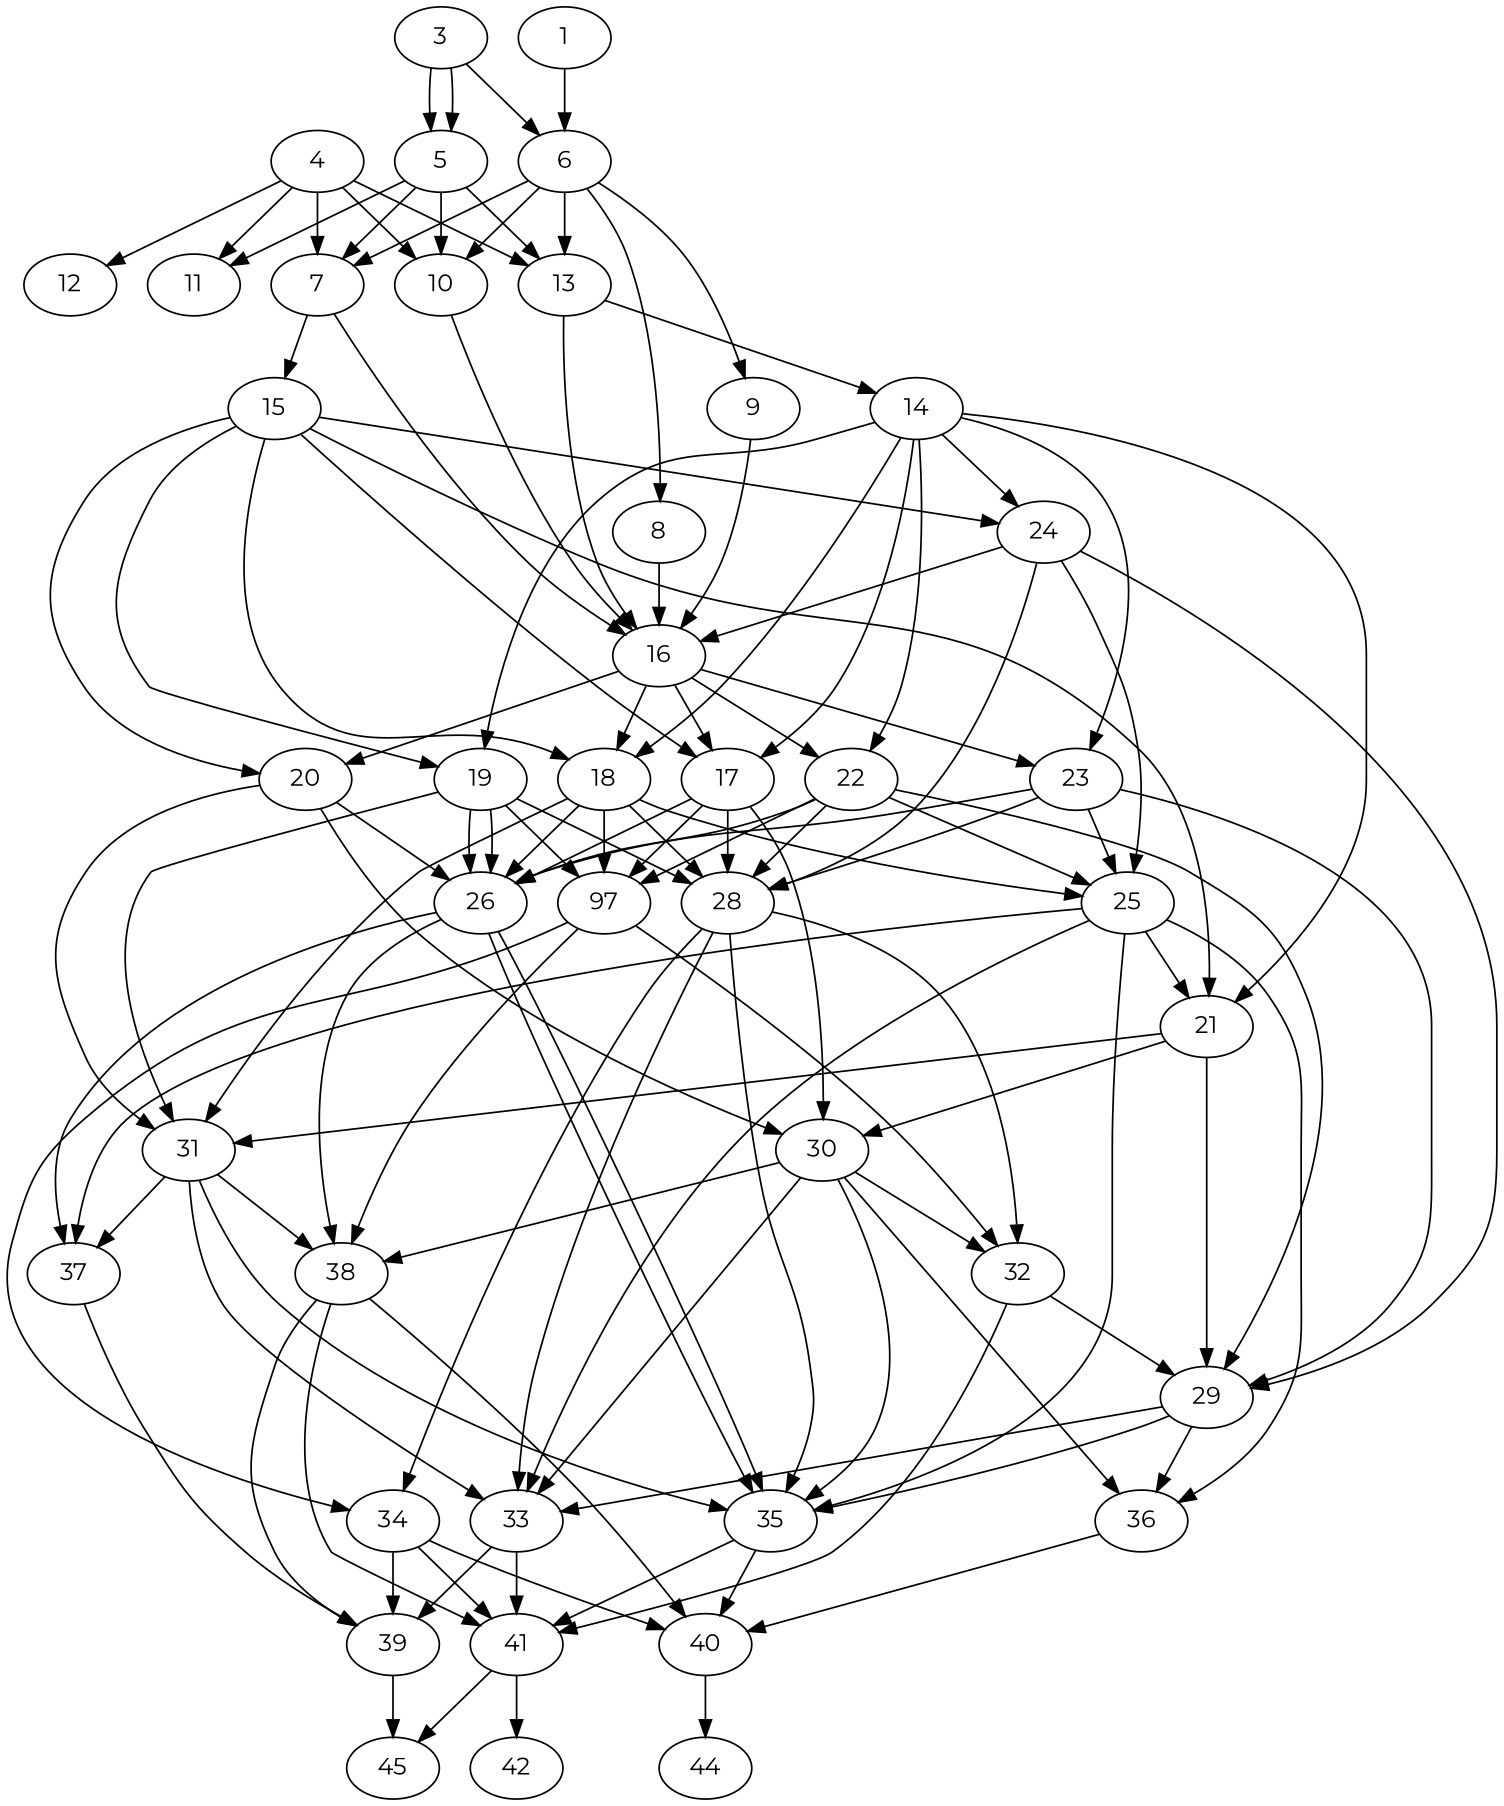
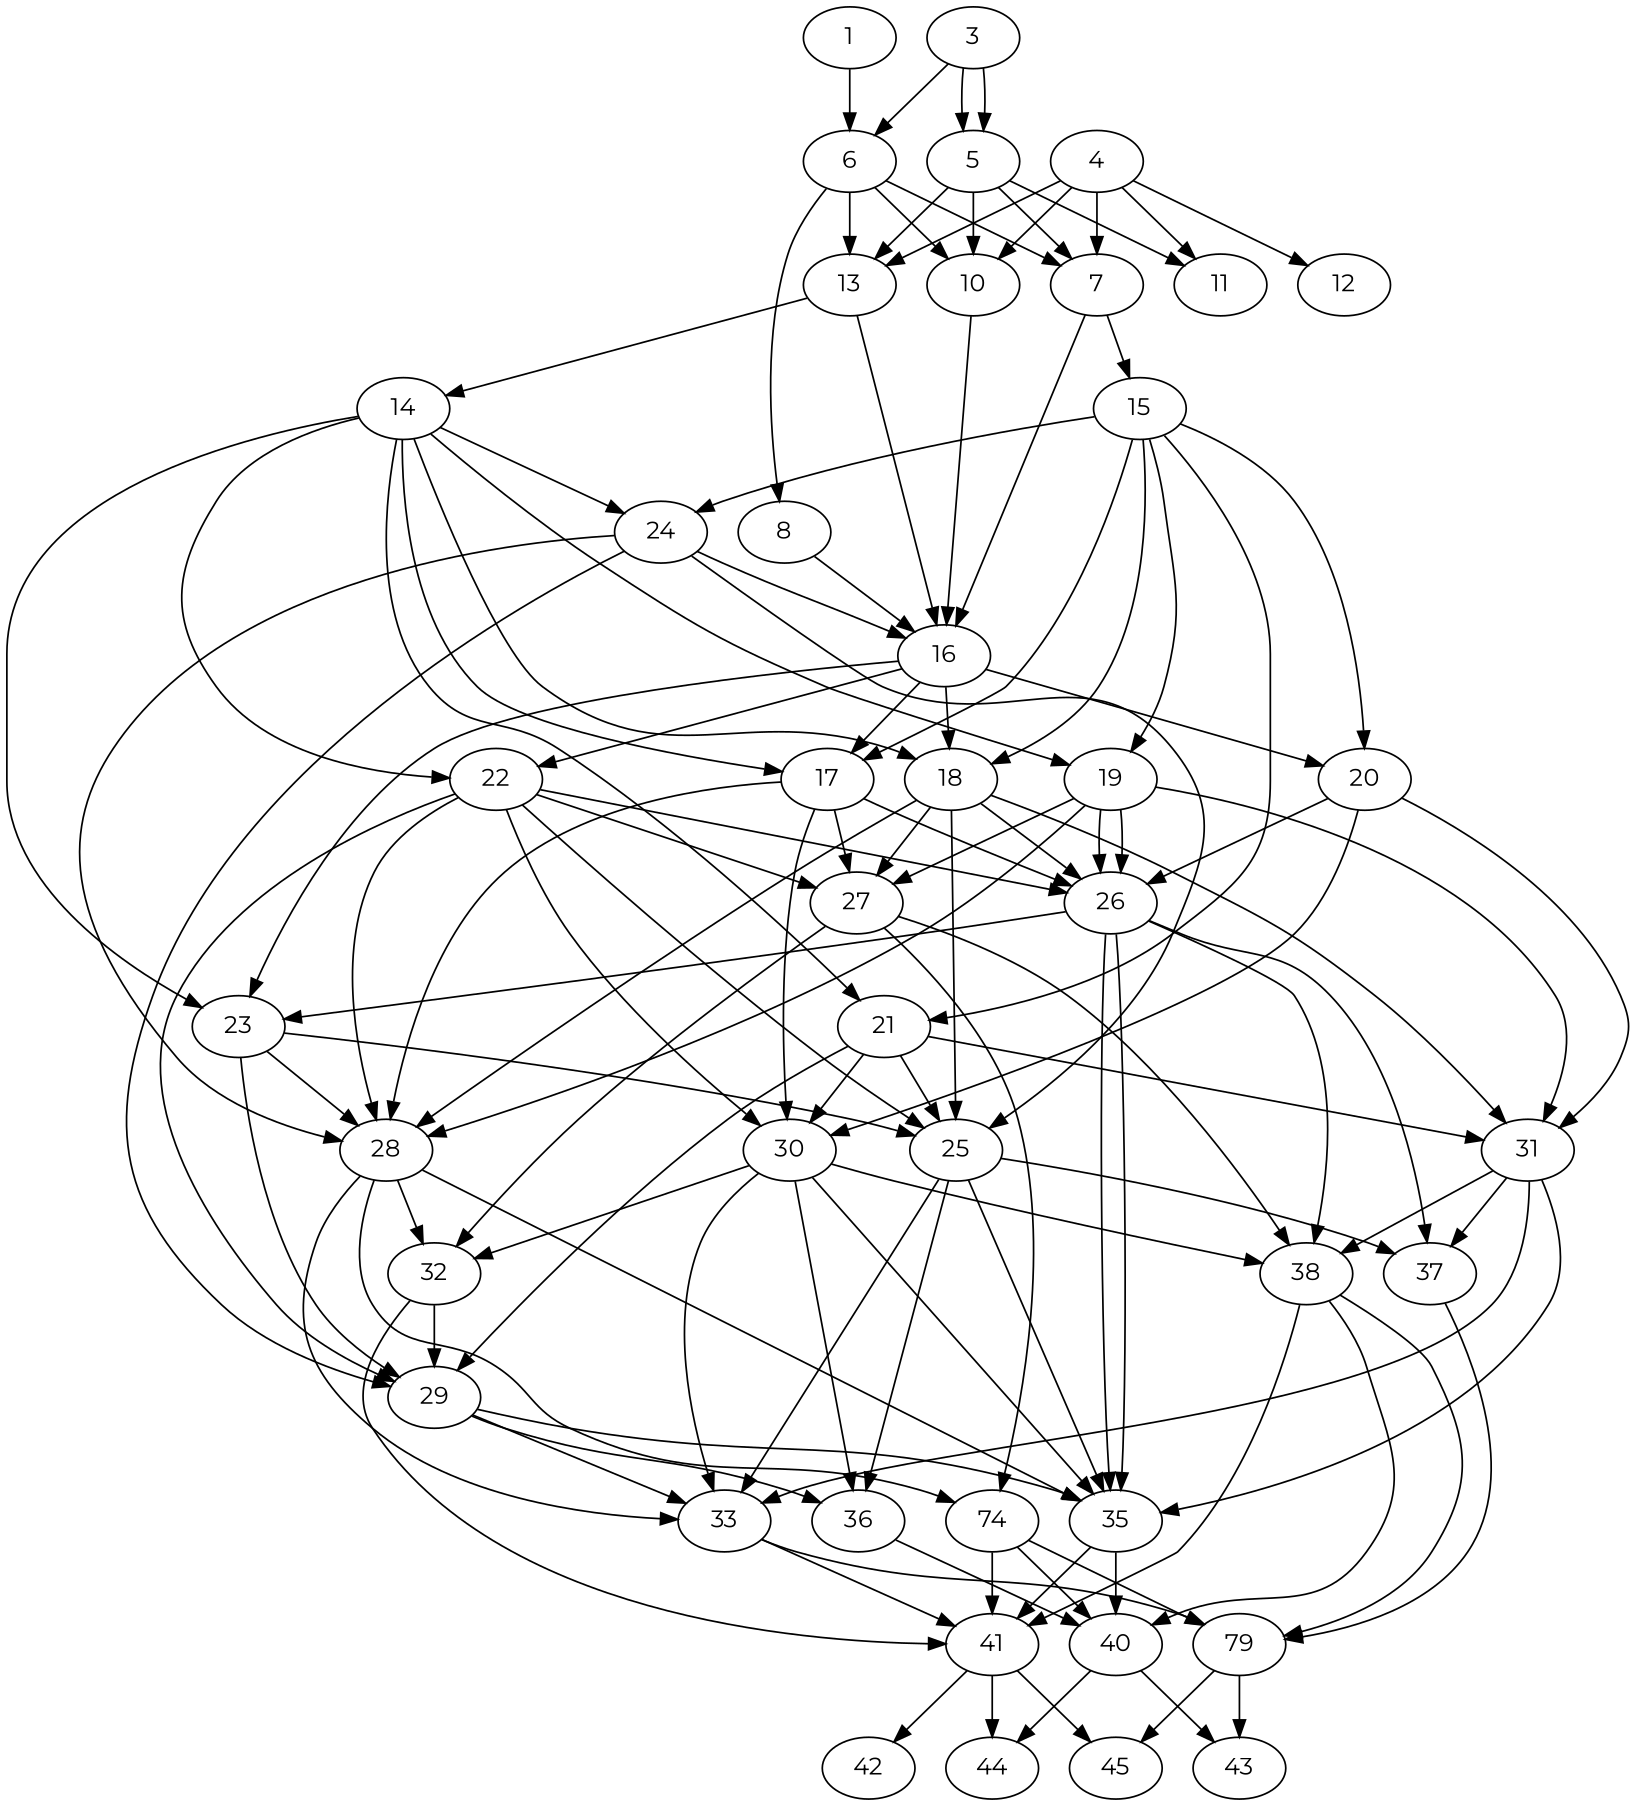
  digraph {
    fontname=Montserrat
    node [alpha=0.16 fontname=Montserrat]
    edge [fontname=Montserrat]
    1 [alpha=0.12 expect_size=37831680]
    6 [alpha=0.07 expect_size=33595392]
    7 [alpha=0.19 expect_size=22135808]
    10 [alpha=0.17 expect_size=6329344]
    13 [alpha=0.11 expect_size=22895616]
    8 [alpha=0.20 expect_size=31107072]
-   9 [alpha=0.17 expect_size=22039552]
    15 [alpha=0.19 expect_size=32673792]
    16 [expect_size=23917568]
    14 [alpha=0.02 expect_size=22051840]
    4 [alpha=0.05 expect_size=33211392]
    11 [alpha=0.13 expect_size=20657152]
    12 [alpha=0.04 expect_size=49831936]
    5 [expect_size=51359744]
    3 [alpha=0.20 expect_size=27988992]
    17 [alpha=0.07 expect_size=39721984]
    18 [alpha=0.18 expect_size=37448704]
    19 [alpha=0.12 expect_size=36652032]
    21 [alpha=0.04 expect_size=21782528]
    24 [alpha=0.19 expect_size=40927232]
    20 [alpha=0.01 expect_size=28951552]
    22 [alpha=0.05 expect_size=52131840]
    23 [expect_size=15375360]
    26 [expect_size=44747776]
-   27 [alpha=0.18 expect_size=36426752 label=97]
+   27 [alpha=0.18 expect_size=36426752]
    28 [alpha=0.10 expect_size=52066304]
    30 [alpha=0.10 expect_size=29091840]
    25 [alpha=0.02 expect_size=46302208]
    31 [alpha=0.17 expect_size=31472640]
    29 [alpha=0.10 expect_size=47507456]
    35 [alpha=0.08 expect_size=41103360]
    37 [alpha=0.02 expect_size=35972096]
    38 [alpha=0.10 expect_size=30904320]
    32 [alpha=0.03 expect_size=40055808]
-   34 [expect_size=43106304]
+   34 [expect_size=43106304 label=74]
    33 [expect_size=52079616]
    36 [alpha=0.08 expect_size=45002752]
    41 [alpha=0.02 expect_size=10217472]
    40 [alpha=0.03 expect_size=32677888]
-   39 [alpha=0.12 expect_size=8478720]
+   39 [alpha=0.12 expect_size=8478720 label=79]
    45 [expect_size=39613440]
    44 [alpha=0.00 expect_size=48352256]
    42 [alpha=0.00 expect_size=50885632]
+   43 [alpha=0.03 expect_size=10526720]
    1 -> 6
    6 -> 7
    6 -> 10
    6 -> 13
    6 -> 8
-   6 -> 9
    7 -> 15
    7 -> 16
    10 -> 16
    13 -> 16
    13 -> 14
    8 -> 16
-   9 -> 16
    15 -> 17
    15 -> 18
    15 -> 19
    15 -> 21
    15 -> 24
    15 -> 20
    16 -> 17
    16 -> 18
    16 -> 20
    16 -> 22
    16 -> 23
    14 -> 17
    14 -> 18
    14 -> 19
    14 -> 21
    14 -> 24
    14 -> 22
    14 -> 23
    4 -> 7
    4 -> 10
    4 -> 13
    4 -> 11
    4 -> 12
    5 -> 7
    5 -> 10
    5 -> 13
    5 -> 11
    3 -> 6
    3 -> 5
    3 -> 5
    17 -> 26
    17 -> 27
    17 -> 28
    17 -> 30
    18 -> 26
    18 -> 27
    18 -> 28
    18 -> 25
    18 -> 31
    19 -> 26
    19 -> 26
    19 -> 27
    19 -> 28
    19 -> 31
    21 -> 30
-   25 -> 21
+   21 -> 25
    21 -> 31
    21 -> 29
    24 -> 16
    24 -> 28
    24 -> 25
    24 -> 29
    20 -> 26
    20 -> 30
    20 -> 31
    22 -> 26
    22 -> 27
    22 -> 28
+   22 -> 30
    22 -> 25
    22 -> 29
-   23 -> 26
+   26 -> 23
    23 -> 28
    23 -> 25
    23 -> 29
    26 -> 35
    26 -> 35
    26 -> 37
    26 -> 38
    27 -> 38
    27 -> 32
    27 -> 34
    28 -> 35
    28 -> 32
    28 -> 34
    28 -> 33
    30 -> 35
    30 -> 38
    30 -> 32
    30 -> 33
    30 -> 36
    25 -> 35
    25 -> 37
    25 -> 33
    25 -> 36
    31 -> 35
    31 -> 37
    31 -> 38
    31 -> 33
    29 -> 35
    29 -> 33
    29 -> 36
    35 -> 41
    35 -> 40
    37 -> 39
    38 -> 41
    38 -> 40
    38 -> 39
    32 -> 29
    32 -> 41
    34 -> 41
    34 -> 40
    34 -> 39
    33 -> 41
    33 -> 39
    36 -> 40
    41 -> 45
+   41 -> 44
    41 -> 42
    40 -> 44
+   40 -> 43
    39 -> 45
+   39 -> 43
  }
